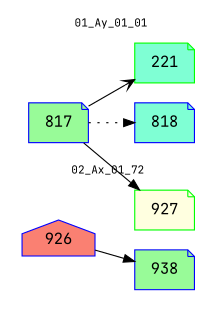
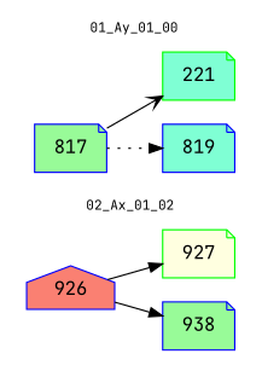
  digraph {
    fontname="JetBrains Mono"
    rankdir=LR
    node [color=blue fillcolor=palegreen fontname="JetBrains Mono" shape=note style=filled]
    edge [arrowhead=normal color=black fontname="JetBrains Mono" style=solid]
    n1 [label=817]
-   n2 [fillcolor=aquamarine label=818]
+   n2 [fillcolor=aquamarine label=819]
    n3 [color=green fillcolor=aquamarine label=221]
    n4 [fillcolor=salmon label=926 shape=house]
    n5 [color=green fillcolor=lightyellow label=927]
    n6 [label=938]
    subgraph cluster_1 {
      color=white
      fontsize=10
-     label="01_Ay_01_01"
+     label="01_Ay_01_00"
      n1
      n2
      n3
    }
    subgraph cluster_2 {
      color=white
      fontsize=10
-     label="02_Ax_01_72"
+     label="02_Ax_01_02"
      n4
      n5
      n6
    }
    n1 -> n2 [style=dotted]
    n1 -> n3 [arrowhead=vee]
-   n1 -> n5
+   n4 -> n5
    n4 -> n6
  }
